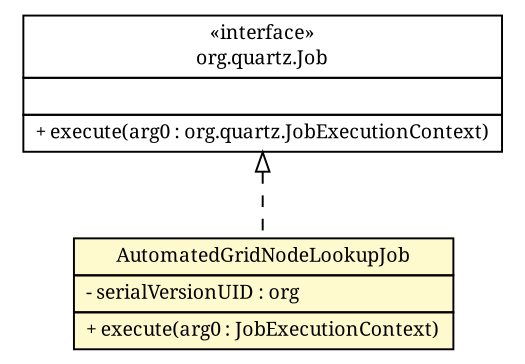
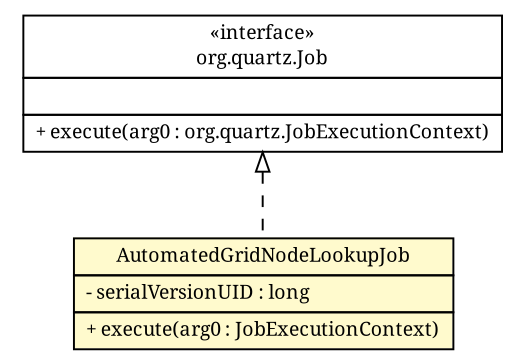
  digraph {
    fontname="Noto Serif"
    node [fontcolor=black fontname="Noto Serif" fontsize=10.0 shape=plaintext]
-   n1 [label=<<table border="0" cellborder="1" cellspacing="0" cellpadding="2" port="p" bgcolor="lemonChiffon" href="./AutomatedGridNodeLookupJob.html"> 		<tr><td><table border="0" cellspacing="0" cellpadding="1"> 			<tr><td> AutomatedGridNodeLookupJob </td></tr> 		</table></td></tr> 		<tr><td><table border="0" cellspacing="0" cellpadding="1"> 			<tr><td align="left"> - serialVersionUID : org </td></tr> 		</table></td></tr> 		<tr><td><table border="0" cellspacing="0" cellpadding="1"> 			<tr><td align="left"> + execute(arg0 : JobExecutionContext) </td></tr> 		</table></td></tr> 		</table>>]
+   n1 [label=<<table border="0" cellborder="1" cellspacing="0" cellpadding="2" port="p" bgcolor="lemonChiffon" href="./AutomatedGridNodeLookupJob.html"> 		<tr><td><table border="0" cellspacing="0" cellpadding="1"> 			<tr><td> AutomatedGridNodeLookupJob </td></tr> 		</table></td></tr> 		<tr><td><table border="0" cellspacing="0" cellpadding="1"> 			<tr><td align="left"> - serialVersionUID : long </td></tr> 		</table></td></tr> 		<tr><td><table border="0" cellspacing="0" cellpadding="1"> 			<tr><td align="left"> + execute(arg0 : JobExecutionContext) </td></tr> 		</table></td></tr> 		</table>>]
    n2 [label=<<table border="0" cellborder="1" cellspacing="0" cellpadding="2" port="p" href="http://java.sun.com/j2se/1.4.2/docs/api/org/quartz/Job.html"> 		<tr><td><table border="0" cellspacing="0" cellpadding="1"> 			<tr><td> &laquo;interface&raquo; </td></tr> 			<tr><td> org.quartz.Job </td></tr> 		</table></td></tr> 		<tr><td><table border="0" cellspacing="0" cellpadding="1"> 			<tr><td align="left">  </td></tr> 		</table></td></tr> 		<tr><td><table border="0" cellspacing="0" cellpadding="1"> 			<tr><td align="left"> + execute(arg0 : org.quartz.JobExecutionContext) </td></tr> 		</table></td></tr> 		</table>>]
    n2 -> n1 [arrowtail=empty dir=back fontname="Noto Serif" fontsize=10 headport=p labelfontname=Helvetica labelfontsize=10 style=dashed tailport=p]
  }
